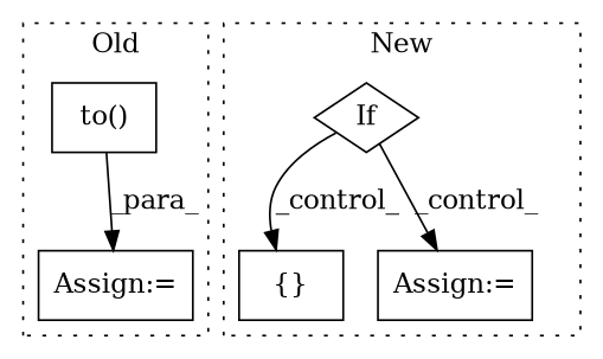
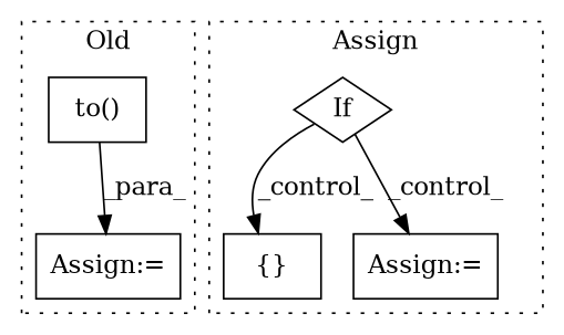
  digraph {
    node [a=68 l=3 shape=box]
    n1 [a=75 l="146,1" label="to()" s="8641,8798"]
    n2 [label="Assign:=" s=8638]
    n3 [a=59 l="1,0" label="{}" s="8937,8939"]
    n4 [a=96 l="3,18" label=If s="8089,8105" shape=diamond]
    n5 [label="Assign:=" s=8249]
    subgraph cluster_1 {
      label=Old
      style=dotted
      n1
      n2
    }
    subgraph cluster_2 {
-     label=New
+     label=Assign
      style=dotted
      n3
      n4
      n5
    }
    n1 -> n2 [label=_para_]
    n4 -> n3 [label=_control_]
    n4 -> n5 [label=_control_]
  }
